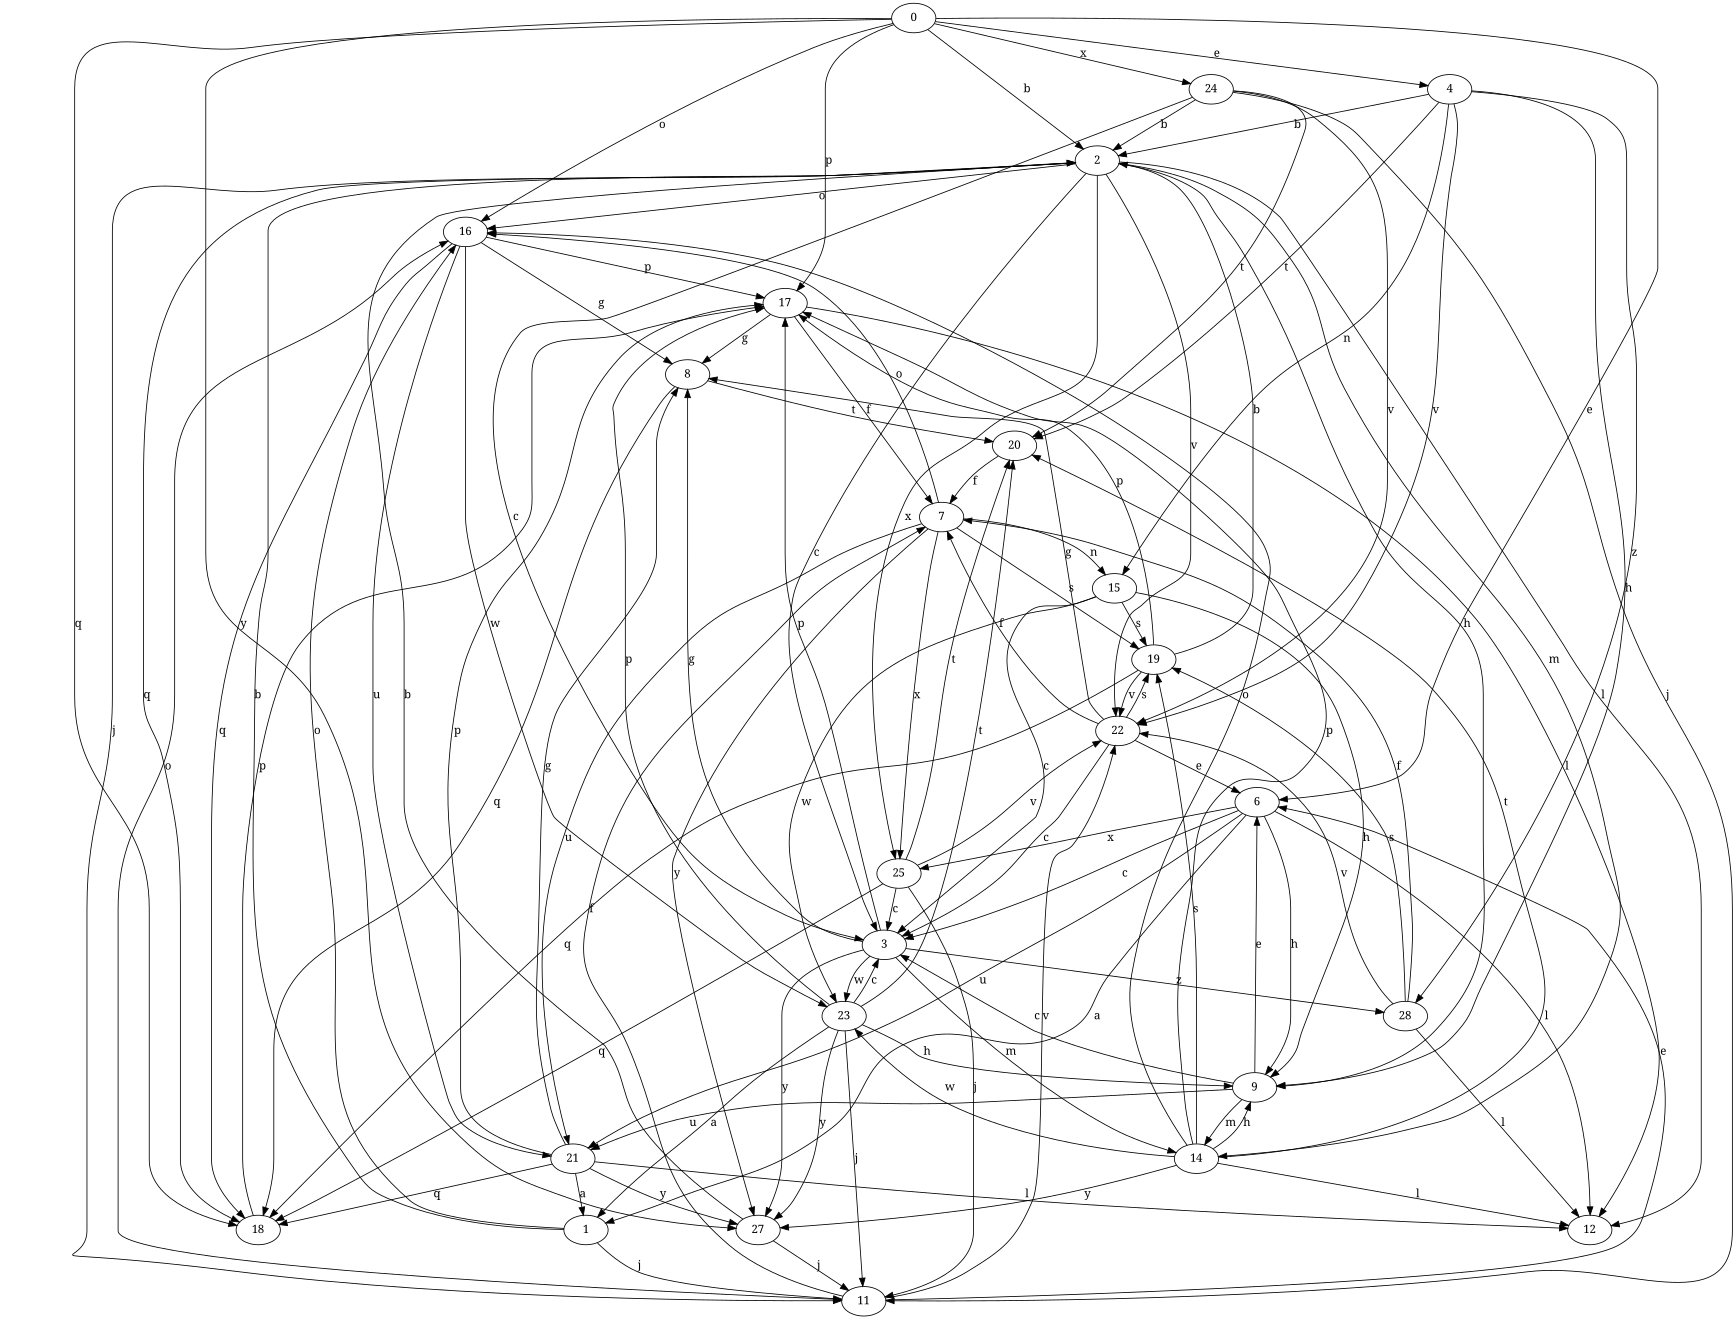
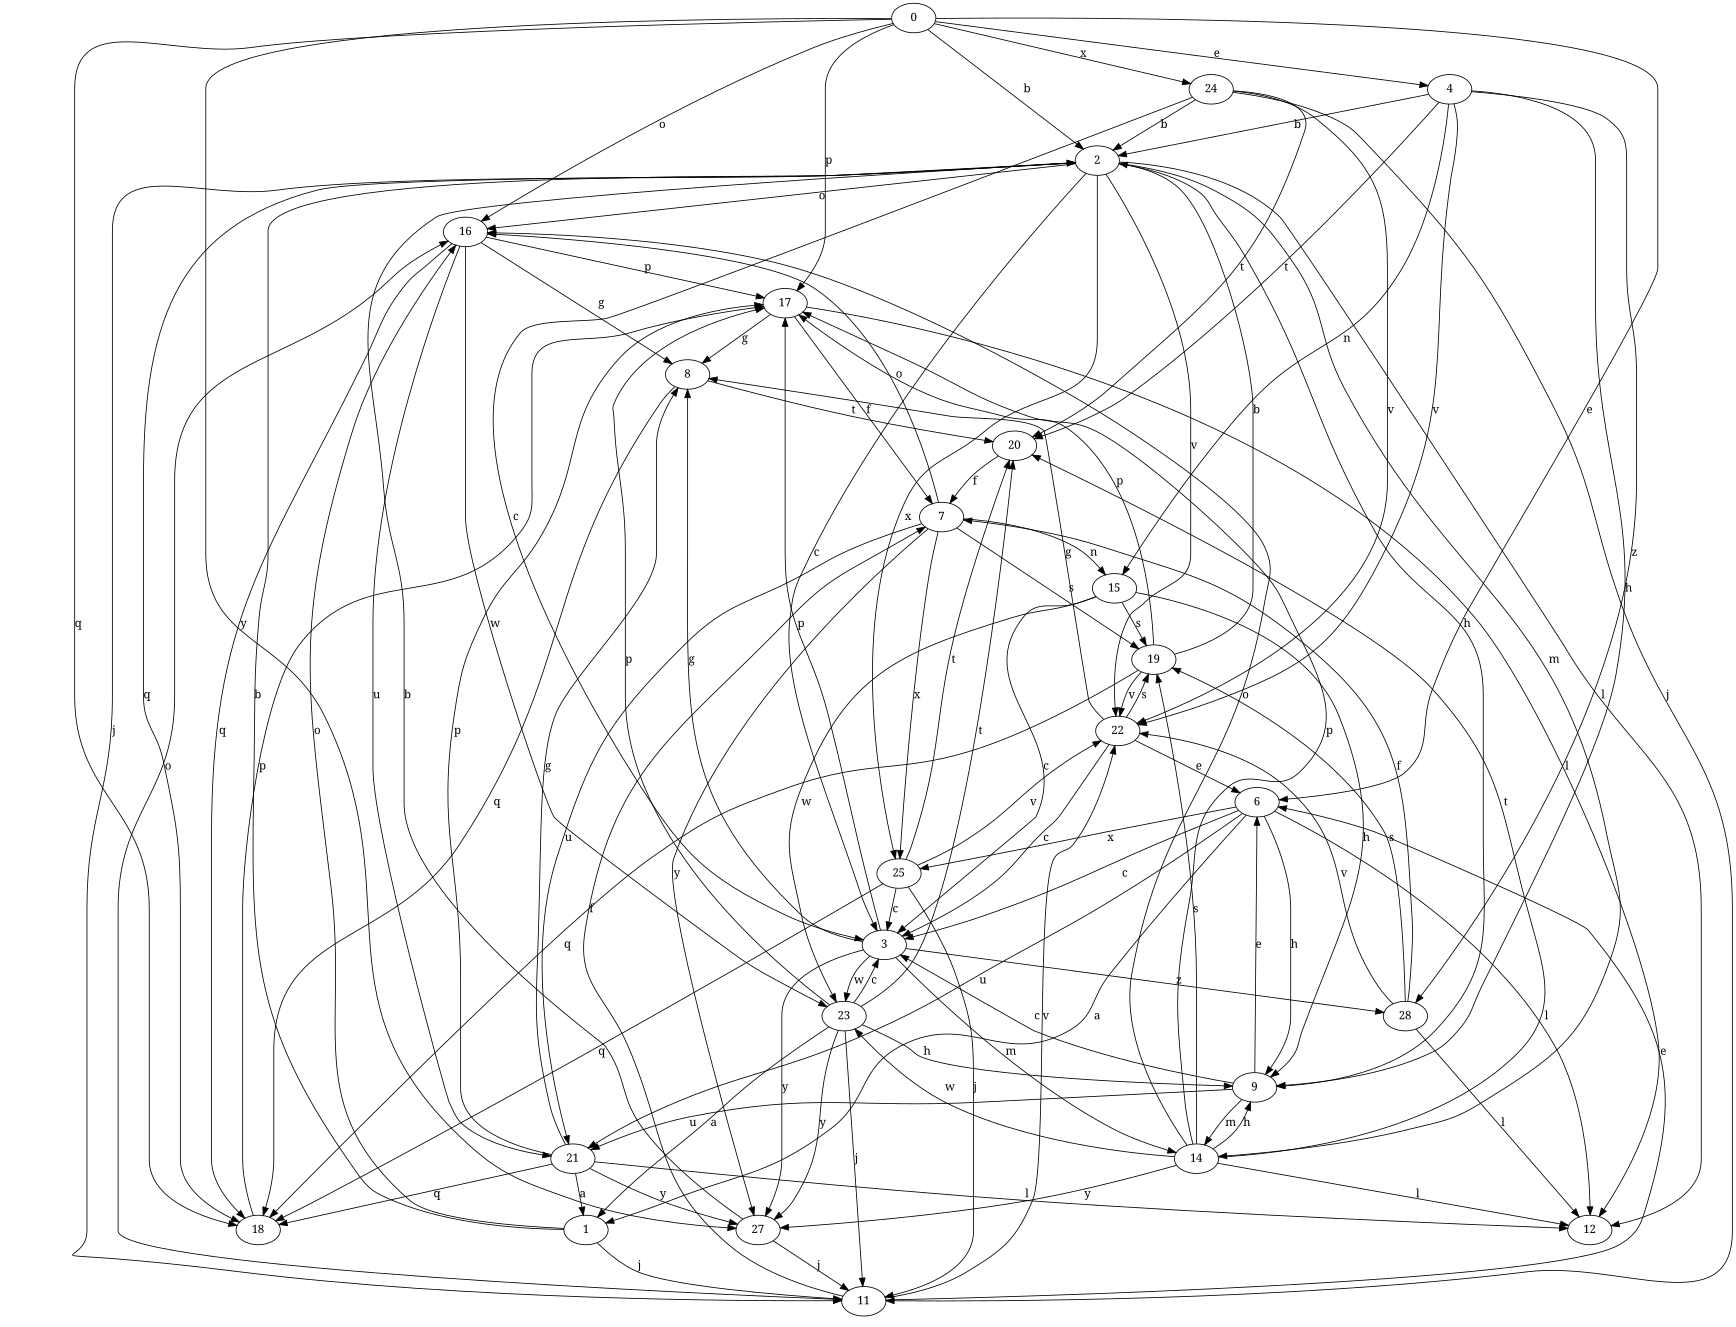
  strict digraph {
    fontname="Noto Serif"
    node [fontname="Noto Serif"]
    edge [fontname="Noto Serif"]
    0
    2
    4
    6
    16
    17
    18
    24
    27
    11
    3
    9
    12
    14
    22
    25
    28
    15
    20
    1
    21
    8
    23
    7
    19
    0 -> 2 [label=b]
    0 -> 4 [label=e]
    0 -> 6 [label=e]
    0 -> 16 [label=o]
    0 -> 17 [label=p]
    0 -> 18 [label=q]
    0 -> 24 [label=x]
    0 -> 27 [label=y]
    2 -> 16 [label=o]
    2 -> 18 [label=q]
    2 -> 11 [label=j]
    2 -> 3 [label=c]
    2 -> 9 [label=h]
    2 -> 12 [label=l]
    2 -> 14 [label=m]
    2 -> 22 [label=v]
    2 -> 25 [label=x]
    4 -> 2 [label=b]
    4 -> 9 [label=h]
    4 -> 22 [label=v]
    4 -> 28 [label=z]
    4 -> 15 [label=n]
    4 -> 20 [label=t]
    6 -> 3 [label=c]
    6 -> 9 [label=h]
    6 -> 12 [label=l]
    6 -> 25 [label=x]
    6 -> 1 [label=a]
    6 -> 21 [label=u]
    16 -> 17 [label=p]
    16 -> 18 [label=q]
    16 -> 21 [label=u]
    16 -> 8 [label=g]
    16 -> 23 [label=w]
    17 -> 12 [label=l]
    17 -> 8 [label=g]
    17 -> 7 [label=f]
    18 -> 17 [label=p]
    24 -> 2 [label=b]
    24 -> 11 [label=j]
    24 -> 3 [label=c]
    24 -> 22 [label=v]
    24 -> 20 [label=t]
    27 -> 2 [label=b]
    27 -> 11 [label=j]
    11 -> 6 [label=e]
    11 -> 16 [label=o]
    11 -> 22 [label=v]
    11 -> 7 [label=f]
    3 -> 17 [label=p]
    3 -> 27 [label=y]
    3 -> 14 [label=m]
    3 -> 28 [label=z]
    3 -> 8 [label=g]
    3 -> 23 [label=w]
    9 -> 6 [label=e]
    9 -> 3 [label=c]
    9 -> 14 [label=m]
    9 -> 21 [label=u]
    14 -> 16 [label=o]
    14 -> 17 [label=p]
    14 -> 27 [label=y]
    14 -> 9 [label=h]
    14 -> 12 [label=l]
    14 -> 20 [label=t]
    14 -> 23 [label=w]
    14 -> 19 [label=s]
    22 -> 6 [label=e]
    22 -> 3 [label=c]
    22 -> 8 [label=g]
-   22 -> 7 [label=f]
    22 -> 19 [label=s]
    25 -> 18 [label=q]
    25 -> 11 [label=j]
    25 -> 3 [label=c]
    25 -> 22 [label=v]
    25 -> 20 [label=t]
    28 -> 12 [label=l]
    28 -> 22 [label=v]
    28 -> 7 [label=f]
    28 -> 19 [label=s]
    15 -> 3 [label=c]
    15 -> 9 [label=h]
    15 -> 23 [label=w]
    15 -> 19 [label=s]
    20 -> 7 [label=f]
    1 -> 2 [label=b]
    1 -> 16 [label=o]
    1 -> 11 [label=j]
    21 -> 17 [label=p]
    21 -> 18 [label=q]
    21 -> 27 [label=y]
    21 -> 12 [label=l]
    21 -> 1 [label=a]
    21 -> 8 [label=g]
    8 -> 18 [label=q]
    8 -> 20 [label=t]
    23 -> 17 [label=p]
    23 -> 27 [label=y]
    23 -> 11 [label=j]
    23 -> 3 [label=c]
    23 -> 9 [label=h]
    23 -> 20 [label=t]
    23 -> 1 [label=a]
    7 -> 16 [label=o]
    7 -> 27 [label=y]
    7 -> 25 [label=x]
    7 -> 15 [label=n]
    7 -> 21 [label=u]
    7 -> 19 [label=s]
    19 -> 2 [label=b]
    19 -> 17 [label=p]
    19 -> 18 [label=q]
    19 -> 22 [label=v]
  }
